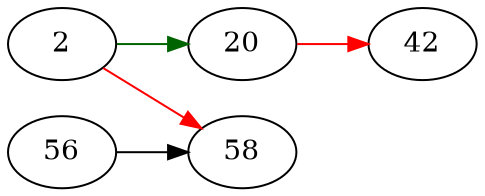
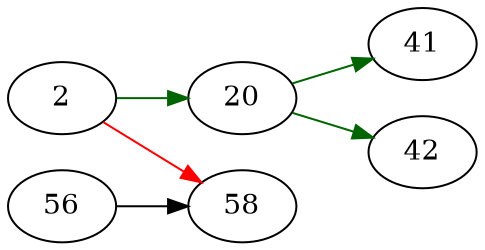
  strict digraph {
    rankdir=LR
    edge [color=darkgreen cond=true]
    2 [entry=true]
    n2 [label=20]
    58
+   41
    42
    56
    2 -> n2
    2 -> 58 [color=red cond=false]
-   n2 -> 42 [color=red cond=false]
+   n2 -> 41
+   n2 -> 42 [cond=false]
    56 -> 58 [color="" cond=""]
  }
